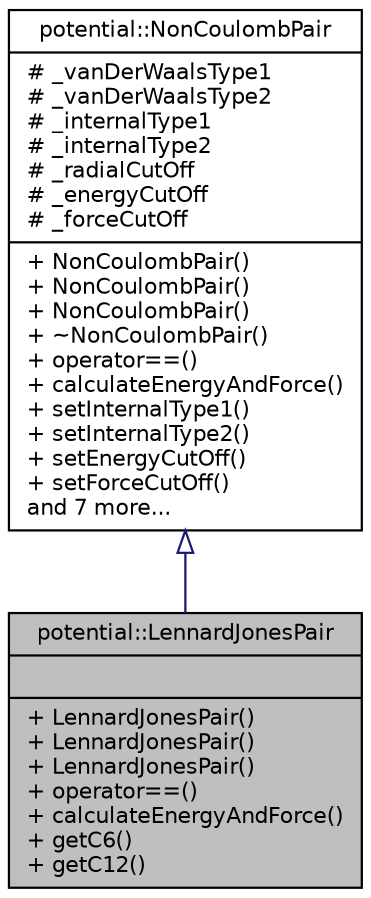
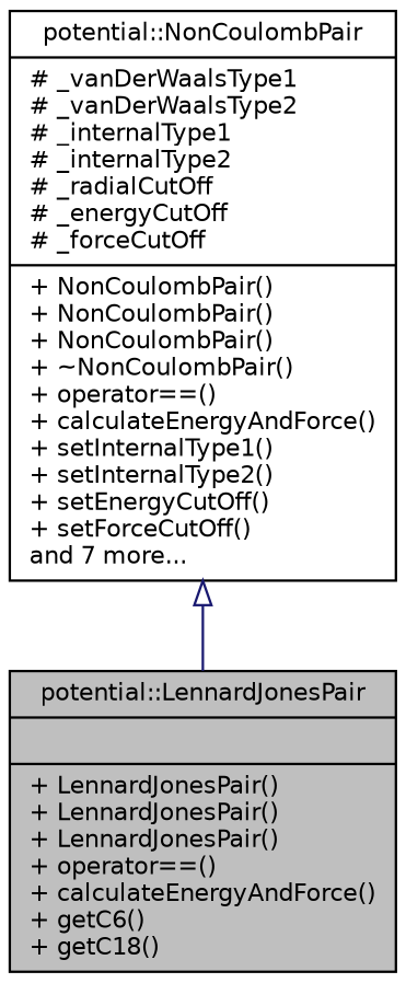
  digraph {
    node [color=black fontname=Helvetica fontsize=10 shape=record style=filled]
-   n1 [fillcolor=grey75 fontcolor=black height=0.2 label="{potential::LennardJonesPair\n||+ LennardJonesPair()\l+ LennardJonesPair()\l+ LennardJonesPair()\l+ operator==()\l+ calculateEnergyAndForce()\l+ getC6()\l+ getC12()\l}" width=0.4]
+   n1 [fillcolor=grey75 fontcolor=black height=0.2 label="{potential::LennardJonesPair\n||+ LennardJonesPair()\l+ LennardJonesPair()\l+ LennardJonesPair()\l+ operator==()\l+ calculateEnergyAndForce()\l+ getC6()\l+ getC18()\l}" width=0.4]
    n2 [fillcolor=white height=0.2 label="{potential::NonCoulombPair\n|# _vanDerWaalsType1\l# _vanDerWaalsType2\l# _internalType1\l# _internalType2\l# _radialCutOff\l# _energyCutOff\l# _forceCutOff\l|+ NonCoulombPair()\l+ NonCoulombPair()\l+ NonCoulombPair()\l+ ~NonCoulombPair()\l+ operator==()\l+ calculateEnergyAndForce()\l+ setInternalType1()\l+ setInternalType2()\l+ setEnergyCutOff()\l+ setForceCutOff()\land 7 more...\l}" width=0.4]
    n2 -> n1 [arrowtail=onormal color=midnightblue dir=back fontname=Helvetica fontsize=10 labelfontname=Helvetica labelfontsize=10 style=solid]
  }
